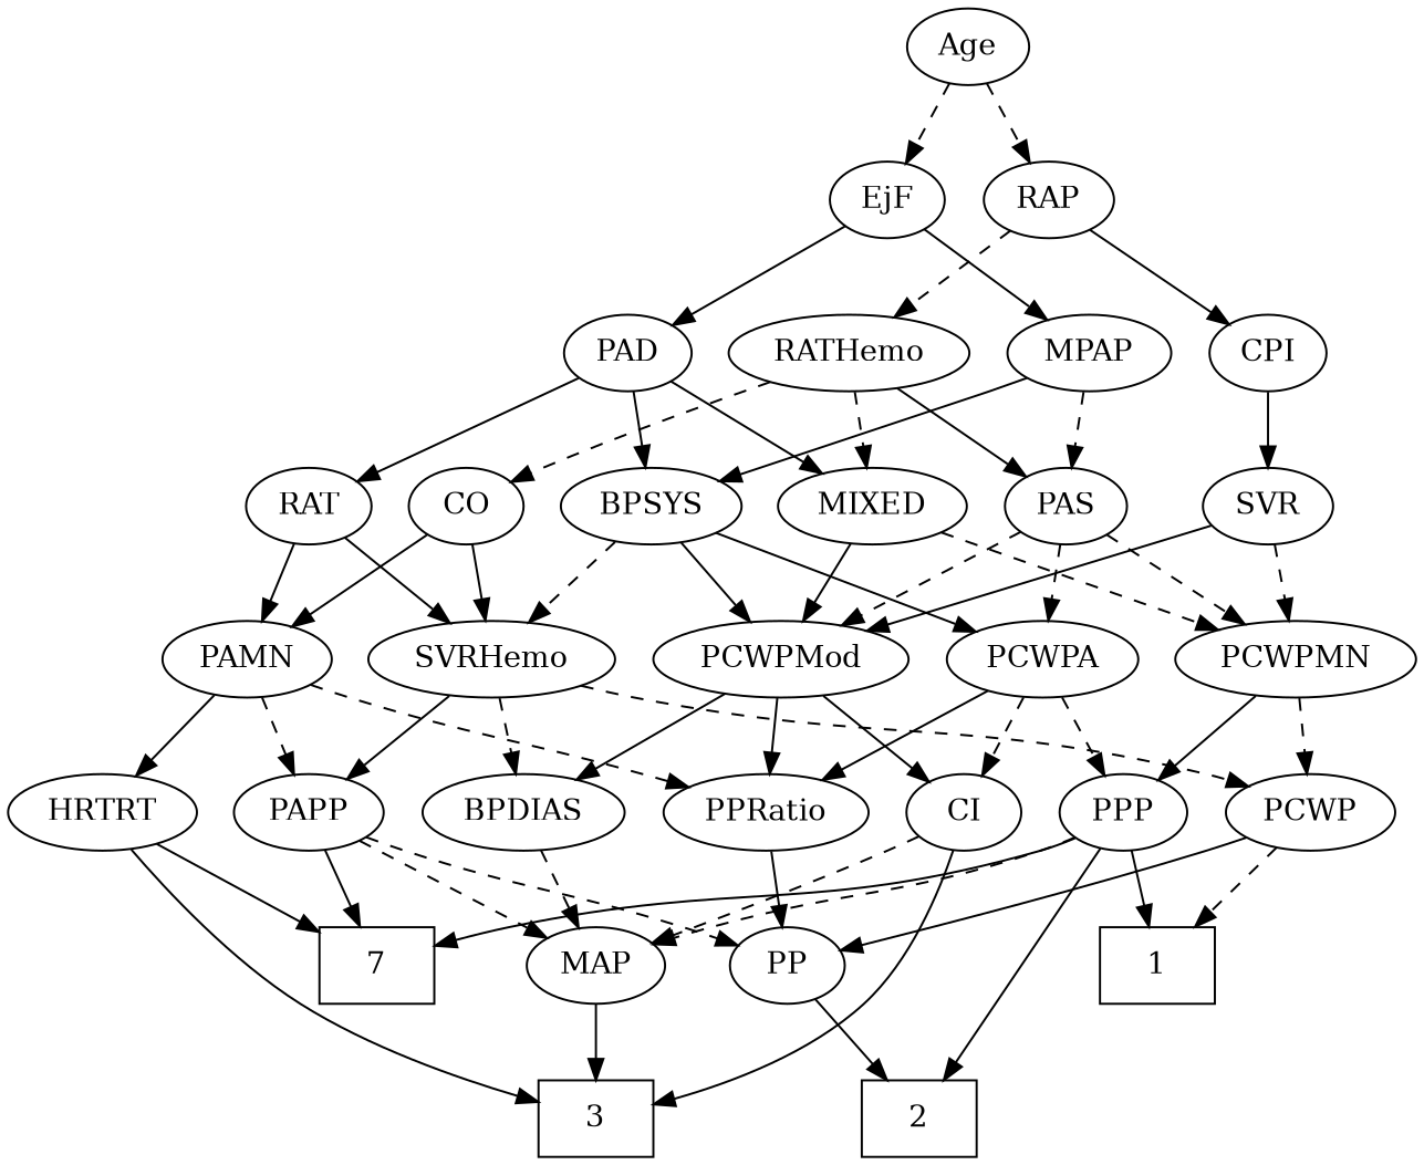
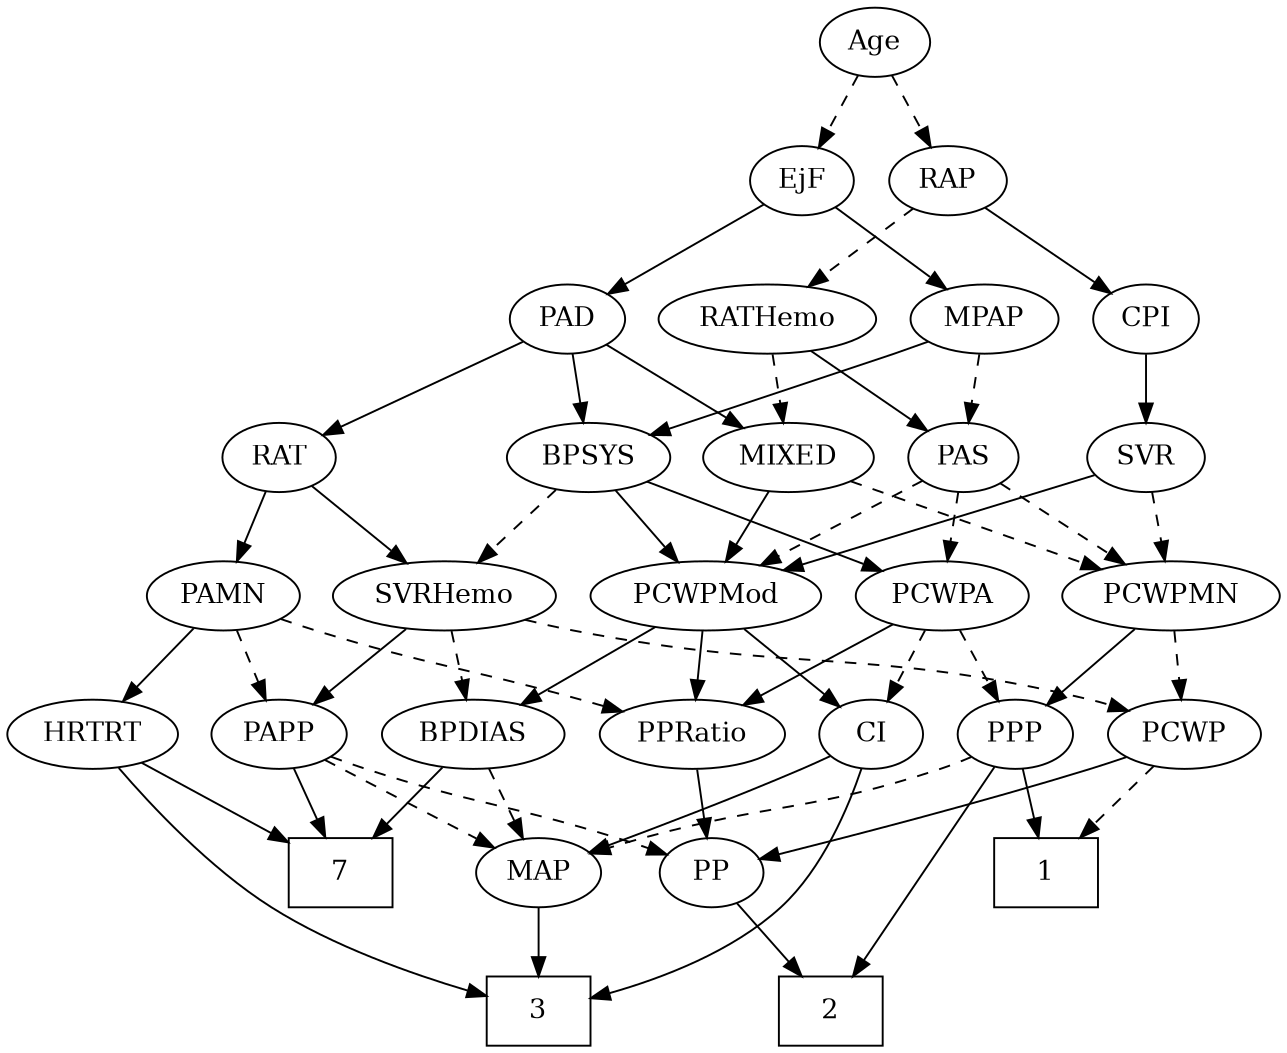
  strict digraph {
    edge [style=solid]
    1 [height=0.5 shape=box width=0.75]
    2 [height=0.5 shape=box width=0.75]
    3 [height=0.5 shape=box width=0.75]
    n4 [height=0.5 label=7 shape=box width=0.75]
    Age [height=0.5 width=0.75]
    EjF [height=0.5 width=0.75]
    RAP [height=0.5 width=0.77632]
    MPAP [height=0.5 width=0.97491]
    PAD [height=0.5 width=0.79437]
    RATHemo [height=0.5 width=1.3721]
    CPI [height=0.5 width=0.75]
    BPSYS [height=0.5 width=1.0471]
    PAS [height=0.5 width=0.75]
    MIXED [height=0.5 width=1.1193]
    RAT [height=0.5 width=0.75827]
-   CO [height=0.5 width=0.75]
    SVR [height=0.5 width=0.77632]
    PCWPMod [height=0.5 width=1.4443]
    PCWPA [height=0.5 width=1.1555]
    SVRHemo [height=0.5 width=1.3902]
    PCWPMN [height=0.5 width=1.3902]
    PAMN [height=0.5 width=1.011]
    PPRatio [height=0.5 width=1.1013]
    BPDIAS [height=0.5 width=1.1735]
    CI [height=0.5 width=0.75]
    PPP [height=0.5 width=0.75]
    PCWP [height=0.5 width=0.97491]
    PP [height=0.5 width=0.75]
    MAP [height=0.5 width=0.84854]
    PAPP [height=0.5 width=0.88464]
    HRTRT [height=0.5 width=1.1013]
    Age -> EjF [style=dashed]
    Age -> RAP [style=dashed]
    EjF -> MPAP
    EjF -> PAD
    RAP -> RATHemo [style=dashed]
    RAP -> CPI
    MPAP -> BPSYS
    MPAP -> PAS [style=dashed]
    PAD -> BPSYS
    PAD -> MIXED
    PAD -> RAT
    RATHemo -> PAS
    RATHemo -> MIXED [style=dashed]
-   RATHemo -> CO [style=dashed]
    CPI -> SVR
    BPSYS -> PCWPMod
    BPSYS -> PCWPA
    BPSYS -> SVRHemo [style=dashed]
    PAS -> PCWPMod [style=dashed]
    PAS -> PCWPA [style=dashed]
    PAS -> PCWPMN [style=dashed]
    MIXED -> PCWPMod
    MIXED -> PCWPMN [style=dashed]
    RAT -> SVRHemo
    RAT -> PAMN
-   CO -> SVRHemo
-   CO -> PAMN
    SVR -> PCWPMod
    SVR -> PCWPMN [style=dashed]
    PCWPMod -> PPRatio
    PCWPMod -> BPDIAS
    PCWPMod -> CI
    PCWPA -> PPRatio
    PCWPA -> CI [style=dashed]
    PCWPA -> PPP [style=dashed]
    SVRHemo -> BPDIAS [style=dashed]
    SVRHemo -> PCWP [style=dashed]
    SVRHemo -> PAPP
    PCWPMN -> PPP
    PCWPMN -> PCWP [style=dashed]
    PAMN -> PPRatio [style=dashed]
    PAMN -> PAPP [style=dashed]
    PAMN -> HRTRT
    PPRatio -> PP
    BPDIAS -> MAP [style=dashed]
    CI -> 3
-   CI -> MAP [style=dashed]
+   CI -> MAP
    PPP -> 1
    PPP -> 2
-   PPP -> n4
+   BPDIAS -> n4
    PPP -> MAP [style=dashed]
    PCWP -> 1 [style=dashed]
    PCWP -> PP
    PP -> 2
    MAP -> 3
    PAPP -> n4
    PAPP -> PP [style=dashed]
    PAPP -> MAP [style=dashed]
    HRTRT -> 3
    HRTRT -> n4
  }
